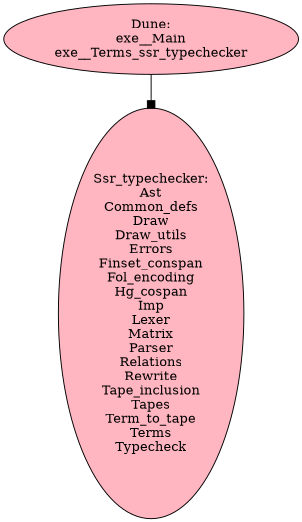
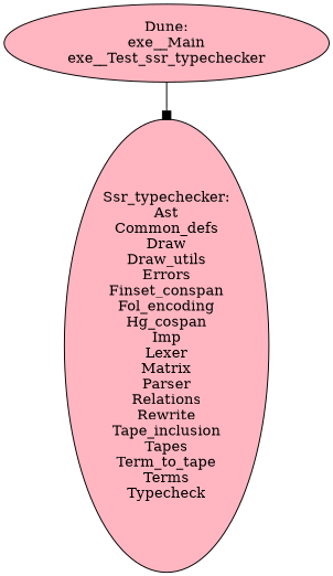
  digraph {
    node [style=filled fillcolor=lightpink]
    n1 [label="Ssr_typechecker:\nAst\nCommon_defs\nDraw\nDraw_utils\nErrors\nFinset_conspan\nFol_encoding\nHg_cospan\nImp\nLexer\nMatrix\nParser\nRelations\nRewrite\nTape_inclusion\nTapes\nTerm_to_tape\nTerms\nTypecheck"]
-   n2 [label="Dune:\nexe__Main\nexe__Terms_ssr_typechecker"]
+   n2 [label="Dune:\nexe__Main\nexe__Test_ssr_typechecker"]
    n2 -> n1 [arrowhead=box]
  }
